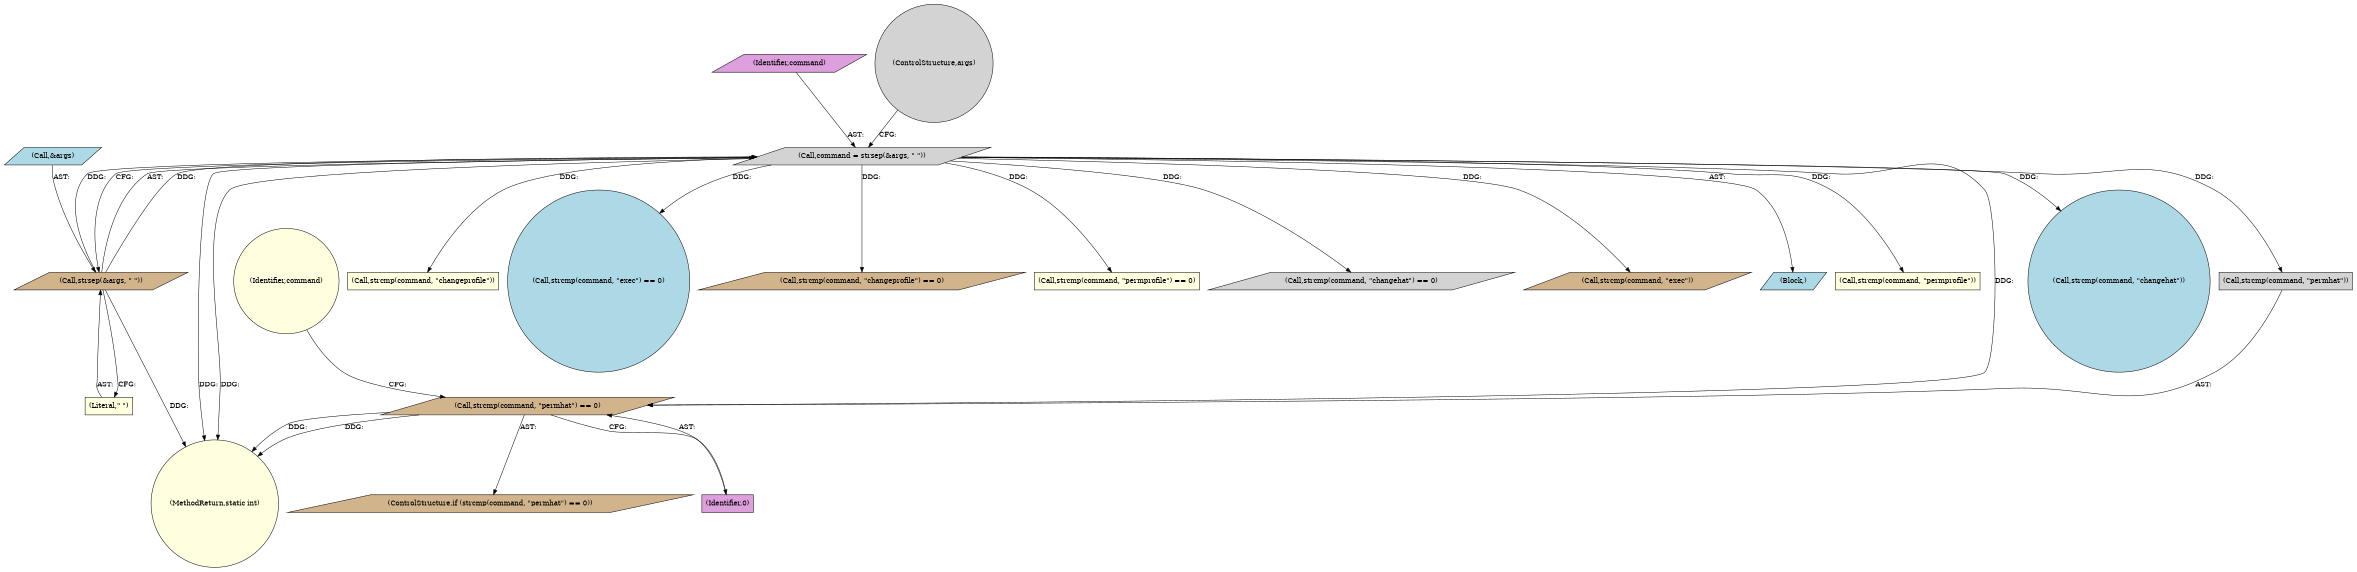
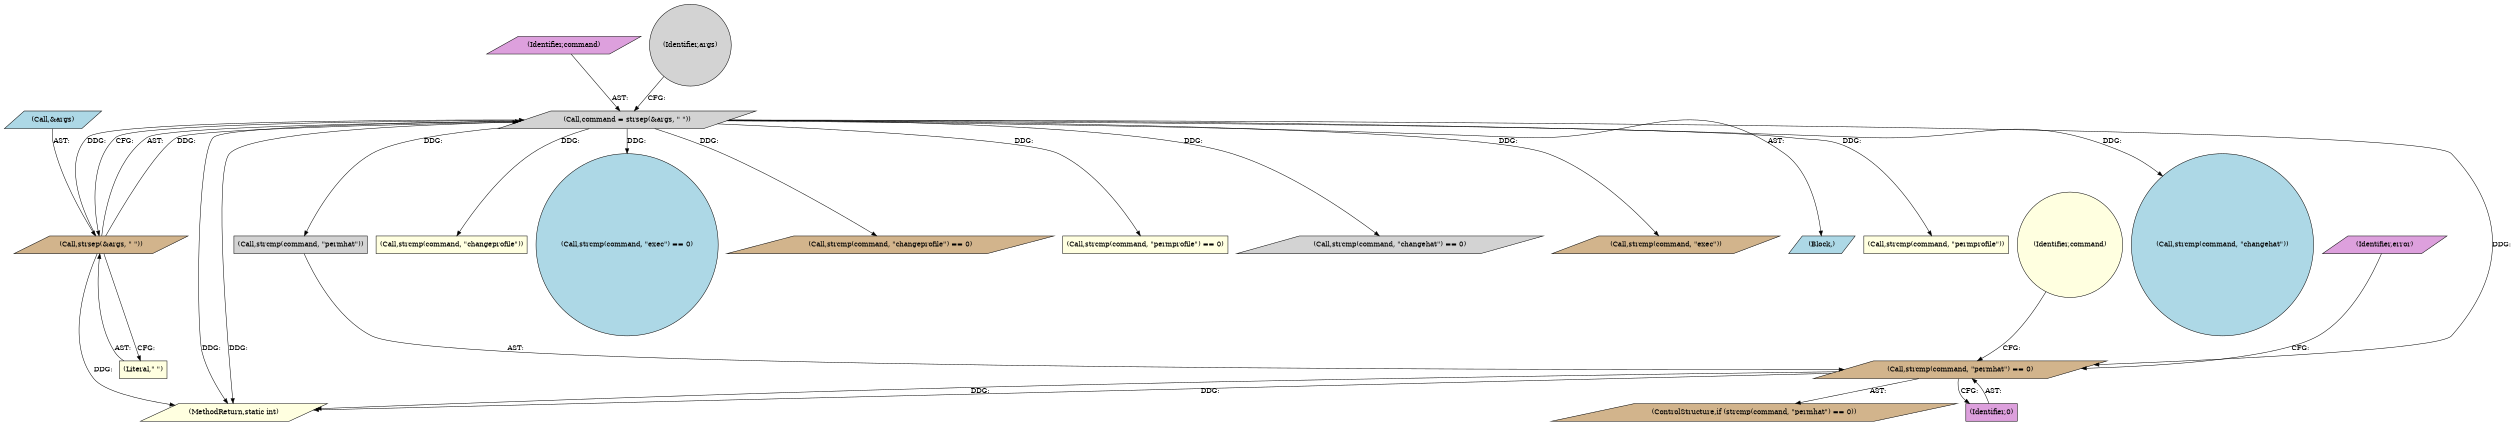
  digraph {
    node [fillcolor=lightyellow shape=parallelogram style=filled]
    n1 [fillcolor=tan label="(Call,strcmp(command, \"permhat\") == 0)"]
    n2 [fillcolor=plum label="(Identifier,0)" shape=box]
    n3 [fillcolor=tan label="(ControlStructure,if (strcmp(command, \"permhat\") == 0))"]
-   n4 [label="(MethodReturn,static int)" shape=circle]
+   n4 [label="(MethodReturn,static int)"]
    n5 [fillcolor=lightgrey label="(Call,command = strsep(&args, \" \"))"]
    n6 [fillcolor=tan label="(Call,strsep(&args, \" \"))"]
    n7 [label="(Call,strcmp(command, \"changeprofile\"))" shape=box]
    n8 [fillcolor=lightblue label="(Call,strcmp(command, \"exec\") == 0)" shape=circle]
    n9 [fillcolor=tan label="(Call,strcmp(command, \"changeprofile\") == 0)"]
    n10 [label="(Call,strcmp(command, \"permprofile\") == 0)" shape=box]
    n11 [fillcolor=lightgrey label="(Call,strcmp(command, \"changehat\") == 0)"]
    n12 [fillcolor=tan label="(Call,strcmp(command, \"exec\"))"]
    n13 [fillcolor=lightblue label="(Block,)"]
    n14 [label="(Call,strcmp(command, \"permprofile\"))" shape=box]
    n15 [fillcolor=lightgrey label="(Call,strcmp(command, \"permhat\"))" shape=box]
    n16 [fillcolor=lightblue label="(Call,strcmp(command, \"changehat\"))" shape=circle]
    n17 [label="(Literal,\" \")" shape=box]
    n18 [label="(Identifier,command)" shape=circle]
+   n19 [fillcolor=plum label="(Identifier,error)"]
    n20 [fillcolor=plum label="(Identifier,command)"]
-   n21 [fillcolor=lightgrey label="(ControlStructure,args)" shape=circle]
+   n21 [fillcolor=lightgrey label="(Identifier,args)" shape=circle]
    n22 [fillcolor=lightblue label="(Call,&args)"]
    n1 -> n2 [label="CFG: "]
    n1 -> n3 [label="AST: "]
    n1 -> n4 [label="DDG: "]
    n1 -> n4 [label="DDG: "]
    n2 -> n1 [label="AST: "]
    n5 -> n1 [label="DDG: "]
    n5 -> n4 [label="DDG: "]
    n5 -> n4 [label="DDG: "]
    n5 -> n6 [label="CFG: "]
    n5 -> n7 [label="DDG: "]
    n5 -> n8 [label="DDG: "]
    n5 -> n9 [label="DDG: "]
    n5 -> n10 [label="DDG: "]
    n5 -> n11 [label="DDG: "]
    n5 -> n12 [label="DDG: "]
    n5 -> n13 [label="AST: "]
    n5 -> n14 [label="DDG: "]
    n5 -> n15 [label="DDG: "]
    n5 -> n16 [label="DDG: "]
    n6 -> n4 [label="DDG: "]
    n6 -> n5 [label="AST: "]
    n6 -> n5 [label="DDG: "]
    n6 -> n5 [label="DDG: "]
    n6 -> n17 [label="CFG: "]
    n15 -> n1 [label="AST: "]
    n17 -> n6 [label="AST: "]
    n18 -> n1 [label="CFG: "]
+   n19 -> n1 [label="CFG: "]
    n20 -> n5 [label="AST: "]
    n21 -> n5 [label="CFG: "]
    n22 -> n6 [label="AST: "]
  }
